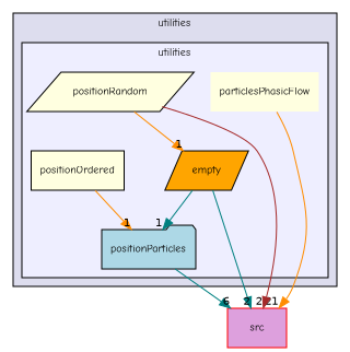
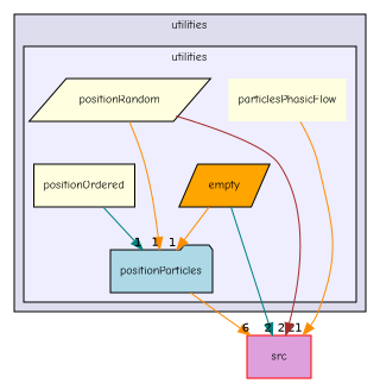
  digraph {
    compound=true
    fontname="Comic Neue"
    node [fillcolor=lightyellow fontname="Comic Neue" fontsize=10 shape=parallelogram style=filled color=black]
    edge [color=darkorange fontname="Comic Neue" headlabel=1 labeldistance=1.5 labelfontname=Helvetica labelfontsize=10]
    n1 [label=particlesPhasicFlow shape=plaintext color=""]
    n2 [fillcolor=orange label=empty]
    n3 [label=positionOrdered shape=box]
    n4 [fillcolor=lightblue label=positionParticles shape=folder]
    n5 [label=positionRandom]
    n6 [color=red fillcolor=plum label=src shape=box]
    subgraph cluster_1 {
      bgcolor="#ddddee"
      fontsize=10
      label=utilities
      pencolor=black
      subgraph cluster_2 {
        bgcolor="#eeeeff"
        fontsize=10
        label=utilities
        pencolor=black
        n1
        n2
        n3
        n4
        n5
      }
    }
    n1 -> n6 [headlabel=21]
-   n2 -> n4 [color=teal]
+   n2 -> n4
    n2 -> n6 [color=teal headlabel=2]
-   n3 -> n4
-   n4 -> n6 [color=teal headlabel=6]
-   n5 -> n2
+   n3 -> n4 [color=teal]
+   n4 -> n6 [headlabel=6]
+   n5 -> n4
    n5 -> n6 [color=brown headlabel=2]
  }
